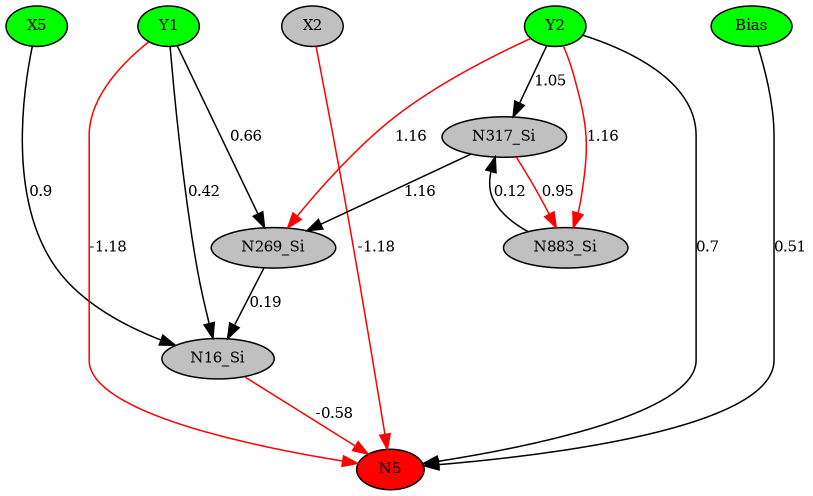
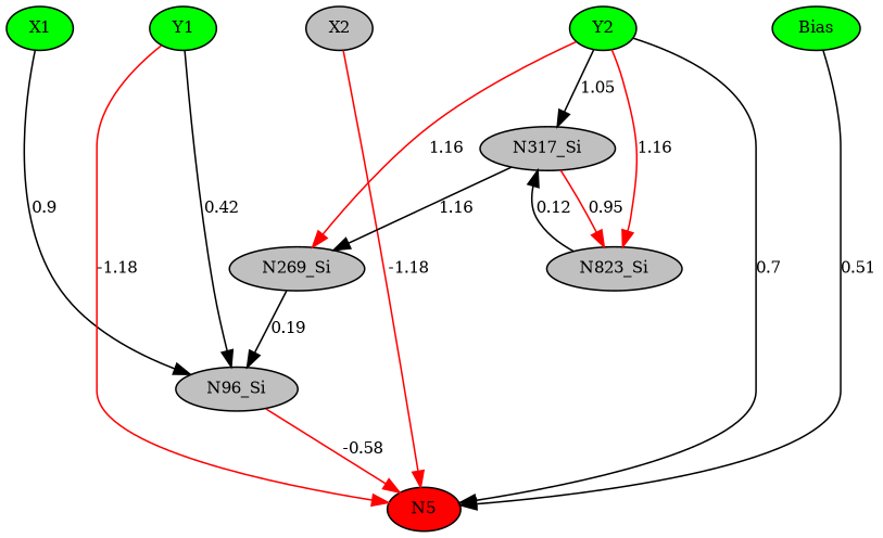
  digraph {
    node [fillcolor=gray fontsize=10 shape=ellipse style=filled]
    edge [color=black fontsize=10]
    N5 [fillcolor=red height=0.1 width=0.1]
    n2 [fillcolor=green height=0.1 label=Bias width=0.1]
-   n3 [fillcolor=green height=0.1 label=X5 width=0.1]
+   n3 [fillcolor=green height=0.1 label=X1 width=0.1]
    n4 [fillcolor=green height=0.1 label=Y1 width=0.1]
    n5 [height=0.1 label=X2 width=0.1]
    n6 [fillcolor=green height=0.1 label=Y2 width=0.1]
-   n7 [height=0.1 label=N16_Si width=0.1]
+   n7 [height=0.1 label=N96_Si width=0.1]
    n8 [height=0.1 label=N269_Si width=0.1]
    n9 [height=0.1 label=N317_Si width=0.1]
-   n10 [height=0.1 label=N883_Si width=0.1]
+   n10 [height=0.1 label=N823_Si width=0.1]
    subgraph sub_1 {
      rank=same
      N5
    }
    subgraph sub_2 {
      rank=same
      n2
      n3
      n4
      n5
      n6
    }
    n2 -> N5 [label=0.51]
    n3 -> n4 [style=invis color="" fontsize=""]
    n3 -> n7 [label=0.9]
    n4 -> N5 [arrowType=inv color=red label=-1.18]
    n4 -> n5 [style=invis color="" fontsize=""]
    n4 -> n7 [label=0.42]
-   n4 -> n8 [label=0.66]
    n5 -> N5 [arrowType=inv color=red label=-1.18]
    n5 -> n6 [style=invis color="" fontsize=""]
    n6 -> N5 [label=0.7]
    n6 -> n2 [style=invis color="" fontsize=""]
    n6 -> n8 [color=red label=1.16]
    n6 -> n9 [label=1.05]
    n6 -> n10 [arrowType=inv color=red label=1.16]
    n7 -> N5 [arrowType=inv color=red label=-0.58]
    n8 -> n7 [label=0.19]
    n9 -> n8 [label=1.16]
    n9 -> n10 [color=red label=0.95]
    n10 -> n9 [label=0.12]
  }
